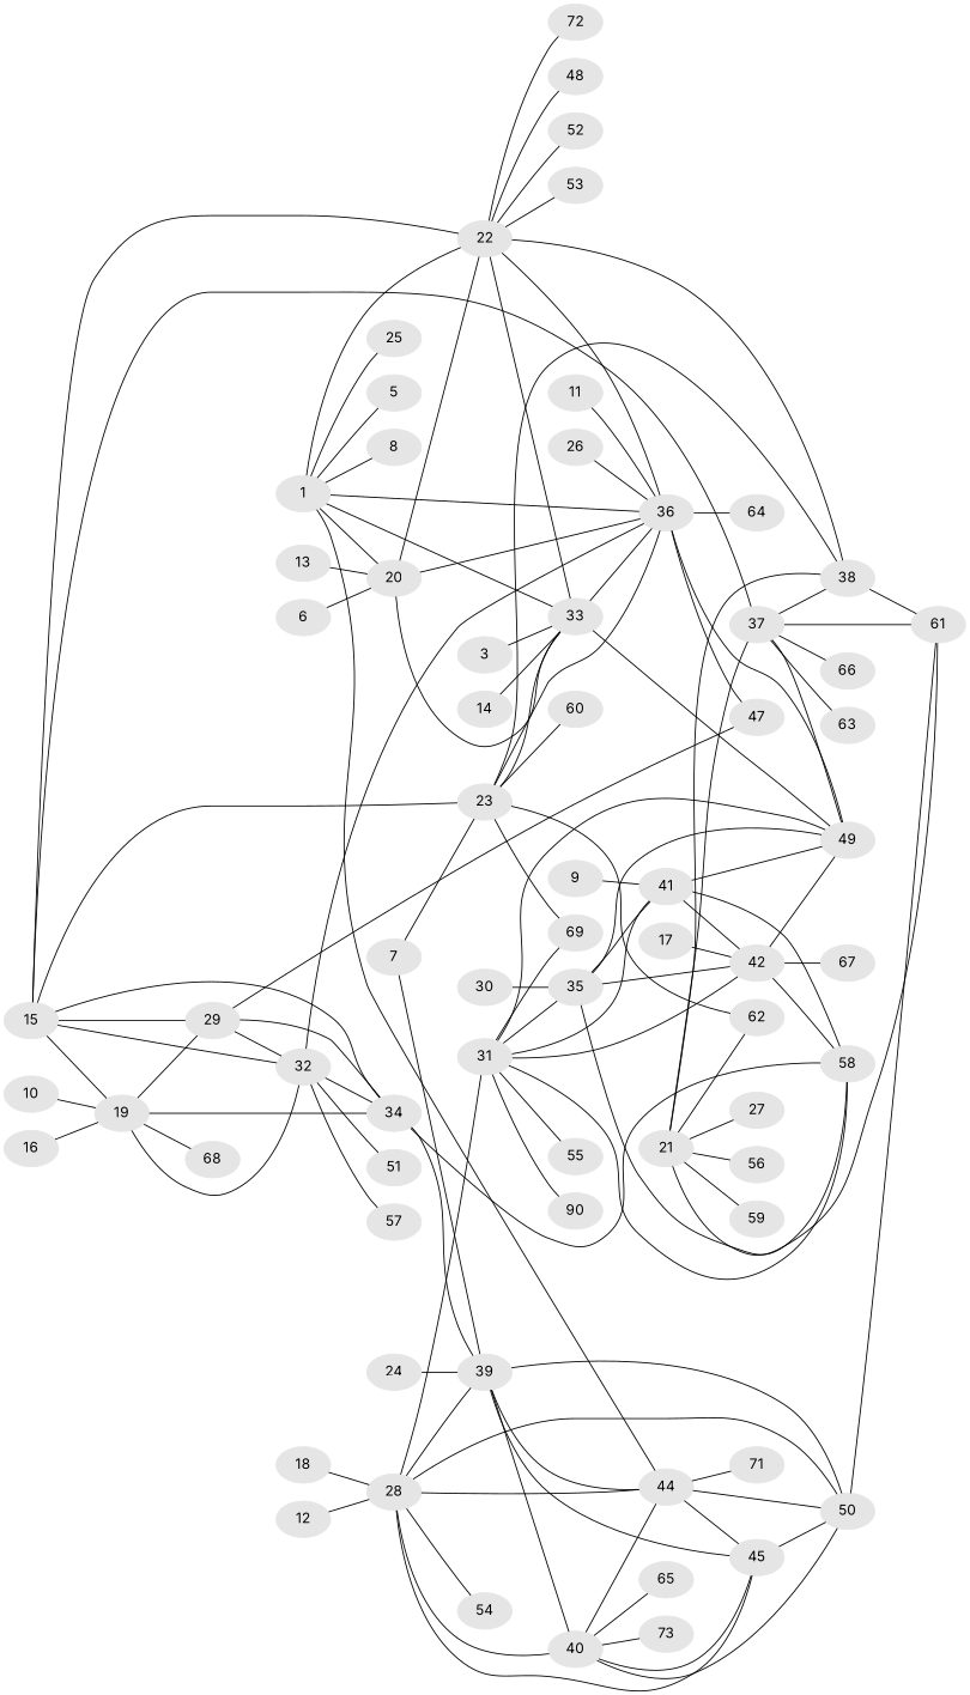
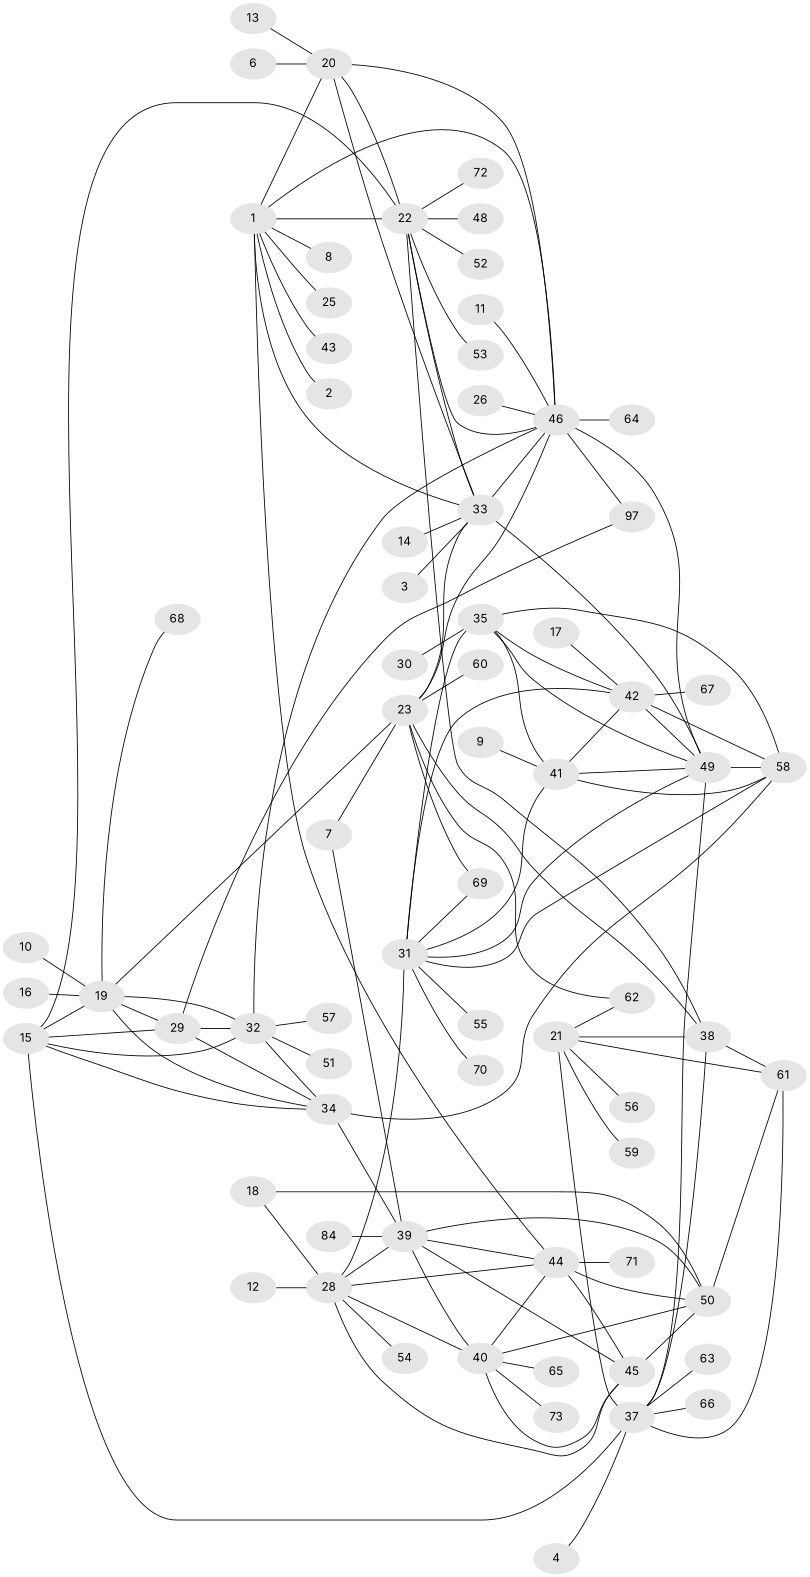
  graph {
    fontname=Inter
    rankdir=LR
    node [color=gray90 fontname=Inter style=filled]
    edge [fontname=Inter weight=1.0]
    1
-   2 [label=5]
+   2
    8
    20
    22
    25
    33
-   36
+   36 [label=46]
+   43
    44
    38
    48
    52
    53
    72
    49
-   47
+   47 [label=97]
    64
    45
    50
    71
    3
+   4
    37
    61
    63
    66
    6
    7
    23
    39
    62
    60
    69
    40
    9
    41
    42
    58
    10
    19
    29
    32
    34
    68
    11
    12
    28
    31
    54
    13
    14
    15
    51
    57
    16
    17
    67
    18
    21
-   27
    56
    59
-   24
+   24 [label=84]
    26
    35
    55
-   70 [label=90]
+   70
    65
    73
    30
    1 -- 2
    1 -- 8
    1 -- 20 [weight=3.0]
    1 -- 22 [weight=3.0]
    1 -- 25
    1 -- 33 [weight=3.0]
    1 -- 36 [weight=3.0]
+   1 -- 43
    1 -- 44
    20 -- 22
    20 -- 33
    20 -- 36
    22 -- 33
    22 -- 36
    22 -- 38
    22 -- 48
    22 -- 52
    22 -- 53
    22 -- 72
    33 -- 36
    33 -- 49
    36 -- 49
    36 -- 47
    36 -- 64
    44 -- 45
    44 -- 50 [weight=2.0]
    44 -- 71
    38 -- 61 [weight=3.0]
+   49 -- 58 [weight=2.0]
    45 -- 50 [weight=2.0]
    50 -- 61
    3 -- 33
+   4 -- 37
    37 -- 38 [weight=3.0]
    37 -- 49
    37 -- 61
    37 -- 63
    37 -- 66
    6 -- 20
    7 -- 23
    7 -- 39
    23 -- 33 [weight=2.0]
    23 -- 36
    23 -- 38
    23 -- 62
    23 -- 60
    23 -- 69
    39 -- 44
    39 -- 45
    39 -- 50 [weight=2.0]
    39 -- 40
    40 -- 44
    40 -- 45
    40 -- 50 [weight=2.0]
    40 -- 65
    40 -- 73
    9 -- 41
    41 -- 49 [weight=2.0]
    41 -- 42
    41 -- 58
    42 -- 49 [weight=2.0]
    42 -- 58
    42 -- 67
    10 -- 19
-   15 -- 23
+   19 -- 23
    19 -- 29 [weight=4.0]
    19 -- 32 [weight=2.0]
    19 -- 34 [weight=2.0]
    19 -- 68
    29 -- 47
    29 -- 32 [weight=2.0]
    29 -- 34 [weight=2.0]
    32 -- 36
    32 -- 34
    32 -- 51
    32 -- 57
    34 -- 39
    34 -- 58
    11 -- 36
    12 -- 28
    28 -- 44
    28 -- 45
-   28 -- 50 [weight=2.0]
+   18 -- 50 [weight=2.0]
    28 -- 39
    28 -- 40
    28 -- 31
    28 -- 54
    31 -- 49 [weight=2.0]
    31 -- 69
    31 -- 41
    31 -- 42
    31 -- 58
    31 -- 35
    31 -- 55
    31 -- 70
    13 -- 20
    14 -- 33
    15 -- 22
    15 -- 37
    15 -- 19 [weight=2.0]
    15 -- 29 [weight=2.0]
    15 -- 32
    15 -- 34
    16 -- 19
    17 -- 42
    18 -- 28
    21 -- 38 [weight=6.0]
    21 -- 37 [weight=2.0]
    21 -- 61 [weight=2.0]
    21 -- 62
-   21 -- 27
    21 -- 56
    21 -- 59
    24 -- 39
    26 -- 36
    35 -- 49 [weight=2.0]
    35 -- 41
    35 -- 42
    35 -- 58
    30 -- 35
  }
